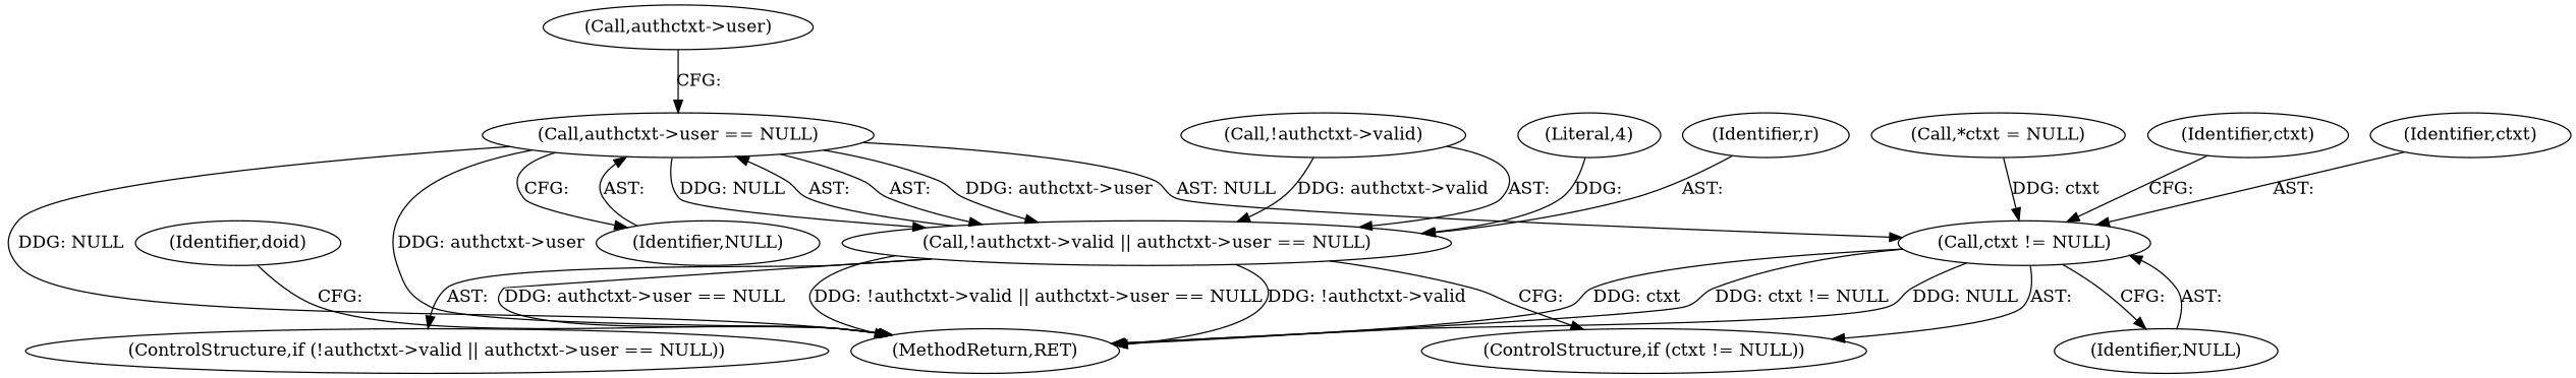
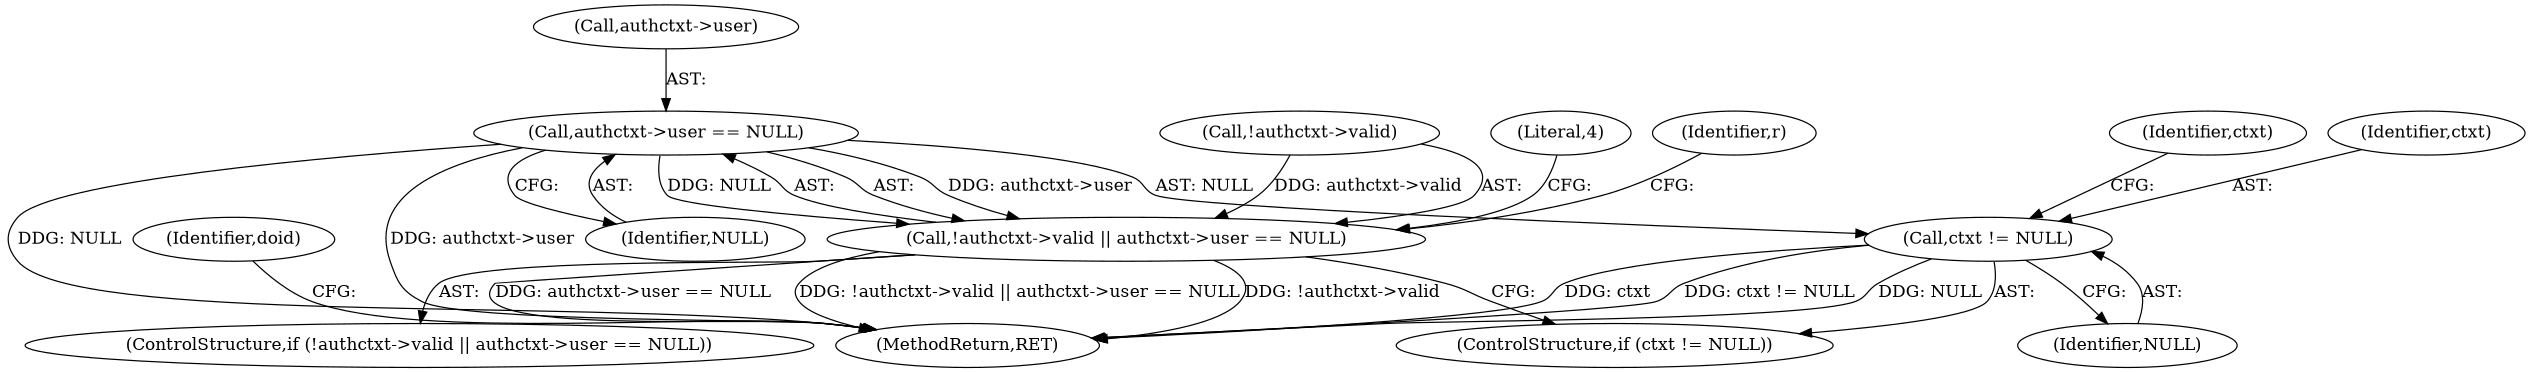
  digraph {
    n1 [label="(Call,authctxt->user == NULL)"]
    n2 [label="(Call,!authctxt->valid || authctxt->user == NULL)"]
    n3 [label="(Call,ctxt != NULL)"]
    n4 [label="(MethodReturn,RET)"]
    n5 [label="(Identifier,NULL)"]
    n6 [label="(ControlStructure,if (!authctxt->valid || authctxt->user == NULL))"]
    n7 [label="(ControlStructure,if (ctxt != NULL))"]
    n8 [label="(Identifier,NULL)"]
    n9 [label="(Call,!authctxt->valid)"]
    n10 [label="(Call,authctxt->user)"]
-   n11 [label="(Call,*ctxt = NULL)"]
    n12 [label="(Literal,4)"]
    n13 [label="(Identifier,ctxt)"]
    n14 [label="(Identifier,r)"]
    n15 [label="(Identifier,ctxt)"]
    n16 [label="(Identifier,doid)"]
    n1 -> n2 [label="AST: "]
    n1 -> n2 [label="DDG: authctxt->user"]
    n1 -> n2 [label="DDG: NULL"]
    n1 -> n3 [label="AST: NULL"]
    n1 -> n4 [label="DDG: authctxt->user"]
    n1 -> n4 [label="DDG: NULL"]
    n1 -> n5 [label="CFG: "]
    n2 -> n1 [label="AST: "]
    n2 -> n4 [label="DDG: authctxt->user == NULL"]
    n2 -> n4 [label="DDG: !authctxt->valid || authctxt->user == NULL"]
    n2 -> n4 [label="DDG: !authctxt->valid"]
    n2 -> n6 [label="AST: "]
    n2 -> n7 [label="CFG: "]
    n3 -> n4 [label="DDG: ctxt != NULL"]
    n3 -> n4 [label="DDG: NULL"]
    n3 -> n4 [label="DDG: ctxt"]
    n3 -> n7 [label="AST: "]
    n3 -> n8 [label="CFG: "]
    n5 -> n1 [label="AST: "]
    n8 -> n3 [label="AST: "]
    n9 -> n2 [label="AST: "]
    n9 -> n2 [label="DDG: authctxt->valid"]
-   n10 -> n1 [label="CFG: "]
-   n11 -> n3 [label="DDG: ctxt"]
-   n12 -> n2 [label="DDG: "]
+   n10 -> n1 [label="AST: "]
+   n12 -> n2 [label="CFG: "]
    n13 -> n3 [label="CFG: "]
-   n14 -> n2 [label="AST: "]
+   n14 -> n2 [label="CFG: "]
    n15 -> n3 [label="AST: "]
    n16 -> n4 [label="CFG: "]
  }
